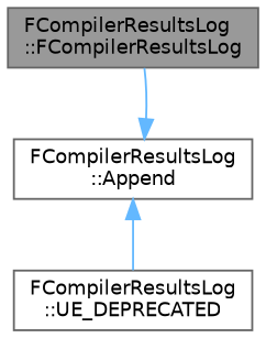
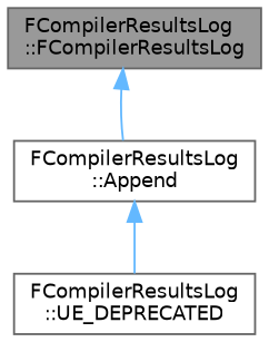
  digraph {
    rankdir=TB
    node [color=grey40 fillcolor=white fontname=Helvetica fontsize=10 shape=box style=filled]
    edge [color=steelblue1 dir=back fontname=Helvetica fontsize=10 labelfontname=Helvetica labelfontsize=10 style=solid]
    n1 [color=gray40 fillcolor=grey60 fontcolor=black height=0.2 label="FCompilerResultsLog\l::FCompilerResultsLog" width=0.4]
    n2 [height=0.2 label="FCompilerResultsLog\l::Append" width=0.4]
    n3 [height=0.2 label="FCompilerResultsLog\l::UE_DEPRECATED" width=0.4]
-   n2 -> n1
+   n1 -> n2
    n2 -> n3
  }
